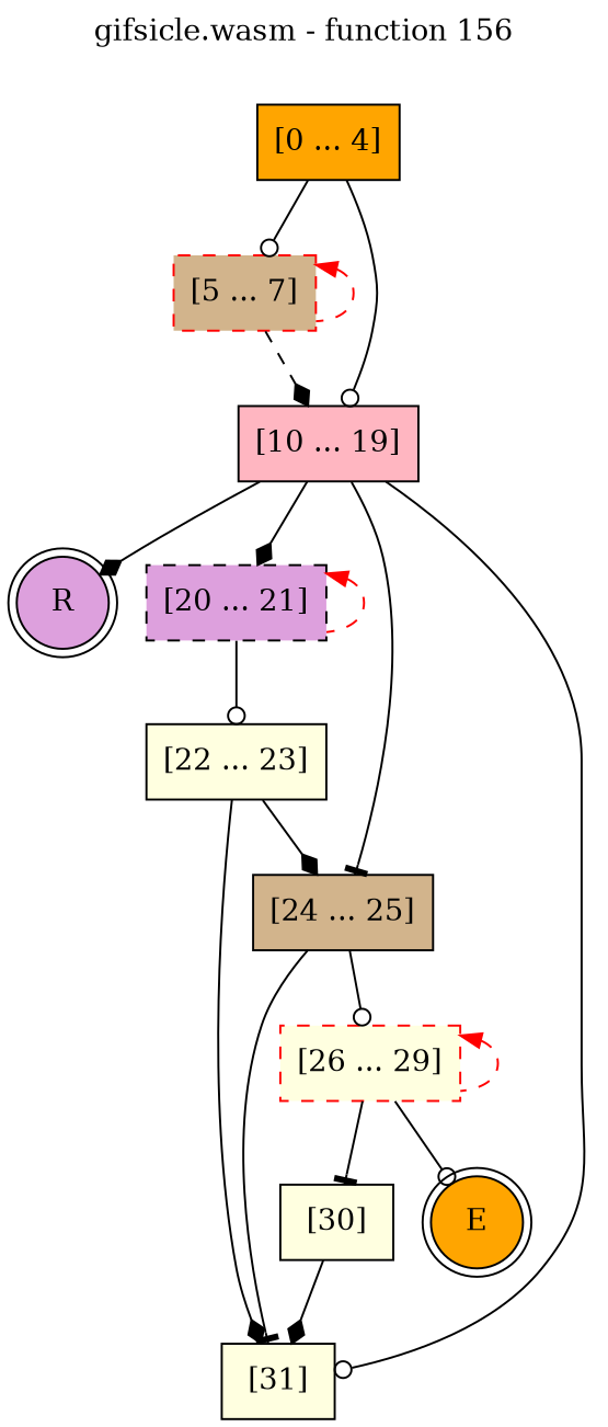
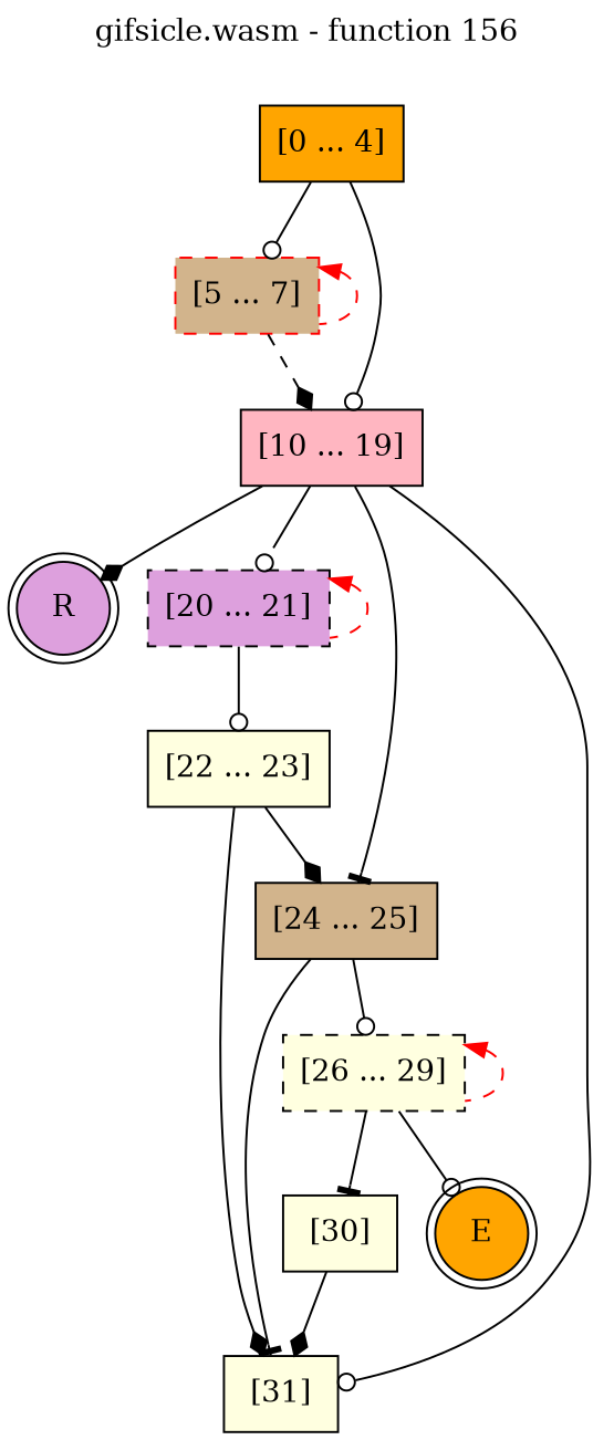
  digraph {
    label="gifsicle.wasm - function 156"
    labelfontcolor=black
    labelfontname=Helvetica
    labelfontsize=16
    labelloc=t
    node [fillcolor=lightyellow shape=box style="solid,filled" color=black]
    edge [arrowhead=odot]
    E [fillcolor=orange shape=doublecircle style=filled color=""]
    n2 [fillcolor=plum label=R shape=doublecircle style=filled color=""]
    n3 [fillcolor=orange label="[0 ... 4]"]
    n4 [color=red fillcolor=tan label="[5 ... 7]" style="dashed,filled"]
    n5 [fillcolor=lightpink label="[10 ... 19]"]
    n6 [fillcolor=plum label="[20 ... 21]" style="dashed,filled"]
    n7 [fillcolor=tan label="[24 ... 25]"]
    n8 [label="[31]"]
    n9 [label="[22 ... 23]"]
-   n10 [color=red label="[26 ... 29]" style="dashed,filled"]
+   n10 [label="[26 ... 29]" style="dashed,filled"]
    n11 [label="[30]"]
    n3 -> n4
    n3 -> n5
    n4 -> n4 [color=red dir=back style=dashed arrowhead=""]
    n4 -> n5 [arrowhead=diamond style=dashed]
    n5 -> n2 [arrowhead=diamond]
-   n5 -> n6 [arrowhead=diamond]
+   n5 -> n6
    n5 -> n7 [arrowhead=tee]
    n5 -> n8
    n6 -> n6 [color=red dir=back style=dashed arrowhead=""]
    n6 -> n9
    n7 -> n8 [arrowhead=tee]
    n7 -> n10
    n9 -> n7 [arrowhead=diamond]
    n9 -> n8 [arrowhead=diamond]
    n10 -> E
    n10 -> n10 [color=red dir=back style=dashed arrowhead=""]
    n10 -> n11 [arrowhead=tee]
    n11 -> n8 [arrowhead=diamond]
  }
